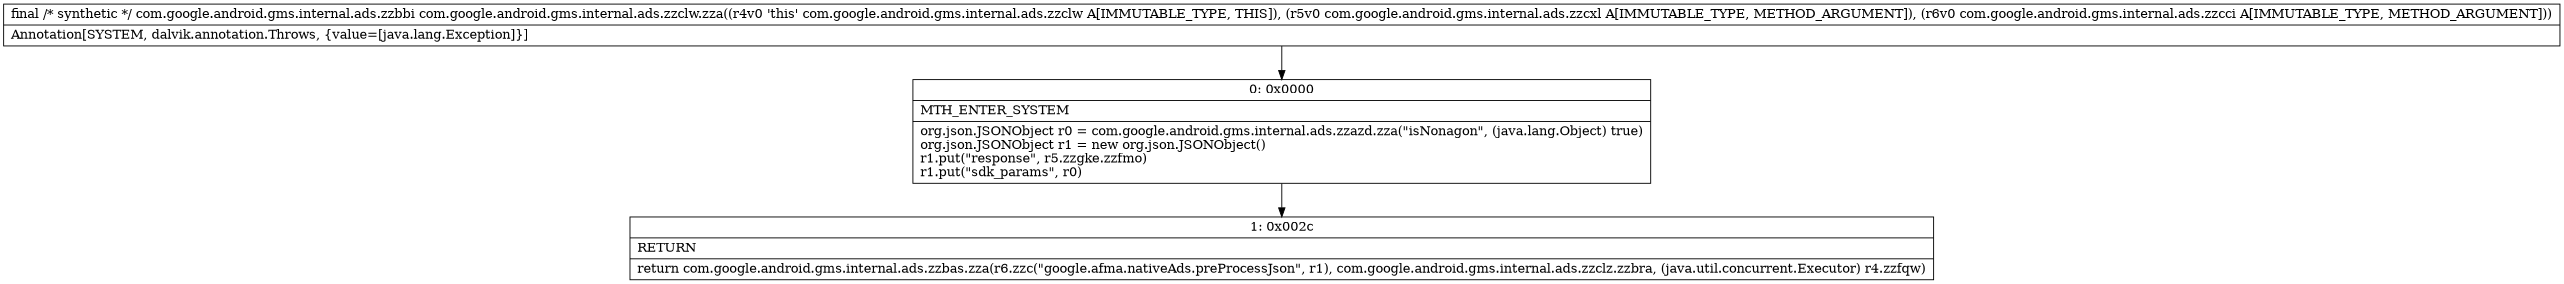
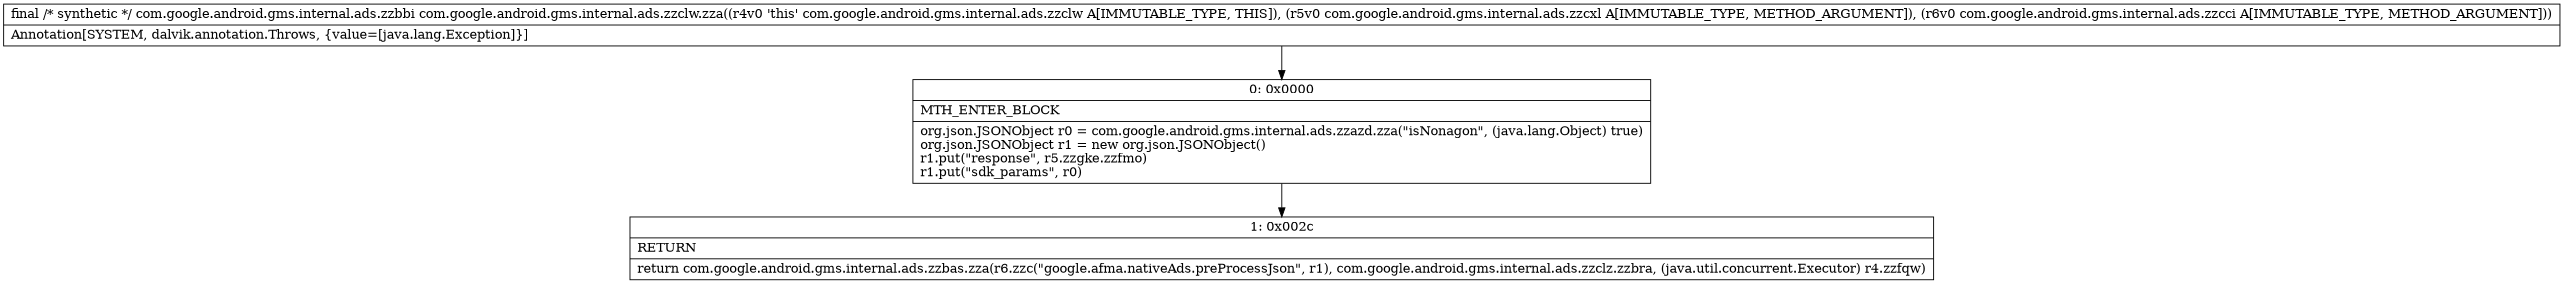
  digraph {
    node [shape=record]
-   n1 [label="{0\:\ 0x0000|MTH_ENTER_SYSTEM\l|org.json.JSONObject r0 = com.google.android.gms.internal.ads.zzazd.zza(\"isNonagon\", (java.lang.Object) true)\lorg.json.JSONObject r1 = new org.json.JSONObject()\lr1.put(\"response\", r5.zzgke.zzfmo)\lr1.put(\"sdk_params\", r0)\l}"]
+   n1 [label="{0\:\ 0x0000|MTH_ENTER_BLOCK\l|org.json.JSONObject r0 = com.google.android.gms.internal.ads.zzazd.zza(\"isNonagon\", (java.lang.Object) true)\lorg.json.JSONObject r1 = new org.json.JSONObject()\lr1.put(\"response\", r5.zzgke.zzfmo)\lr1.put(\"sdk_params\", r0)\l}"]
    n2 [label="{1\:\ 0x002c|RETURN\l|return com.google.android.gms.internal.ads.zzbas.zza(r6.zzc(\"google.afma.nativeAds.preProcessJson\", r1), com.google.android.gms.internal.ads.zzclz.zzbra, (java.util.concurrent.Executor) r4.zzfqw)\l}"]
    n3 [label="{final \/* synthetic *\/ com.google.android.gms.internal.ads.zzbbi com.google.android.gms.internal.ads.zzclw.zza((r4v0 'this' com.google.android.gms.internal.ads.zzclw A[IMMUTABLE_TYPE, THIS]), (r5v0 com.google.android.gms.internal.ads.zzcxl A[IMMUTABLE_TYPE, METHOD_ARGUMENT]), (r6v0 com.google.android.gms.internal.ads.zzcci A[IMMUTABLE_TYPE, METHOD_ARGUMENT]))  | Annotation[SYSTEM, dalvik.annotation.Throws, \{value=[java.lang.Exception]\}]\l}"]
    n1 -> n2
    n3 -> n1
  }
